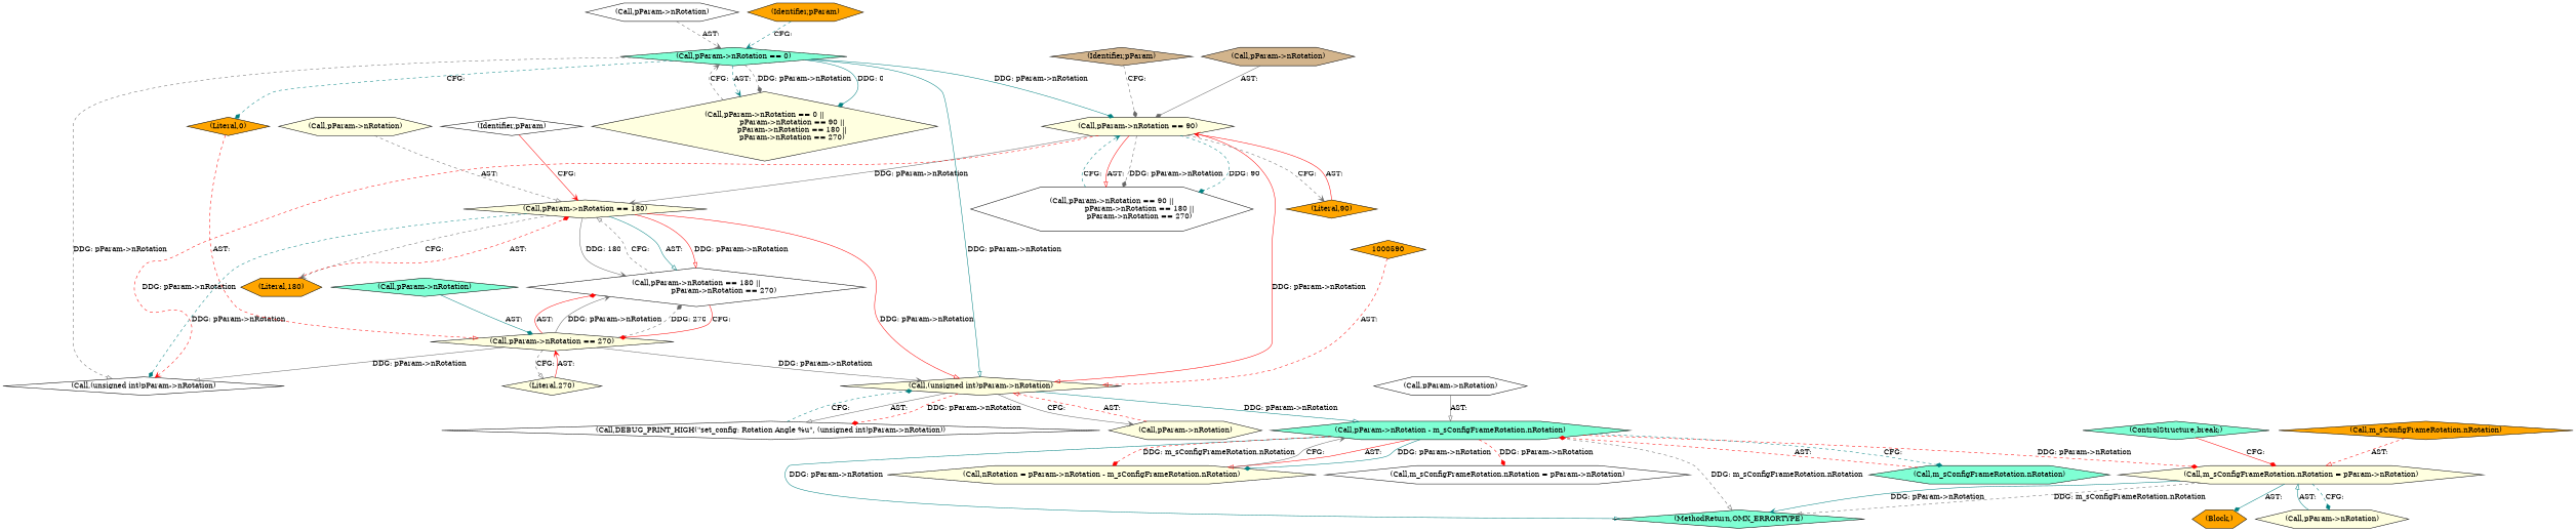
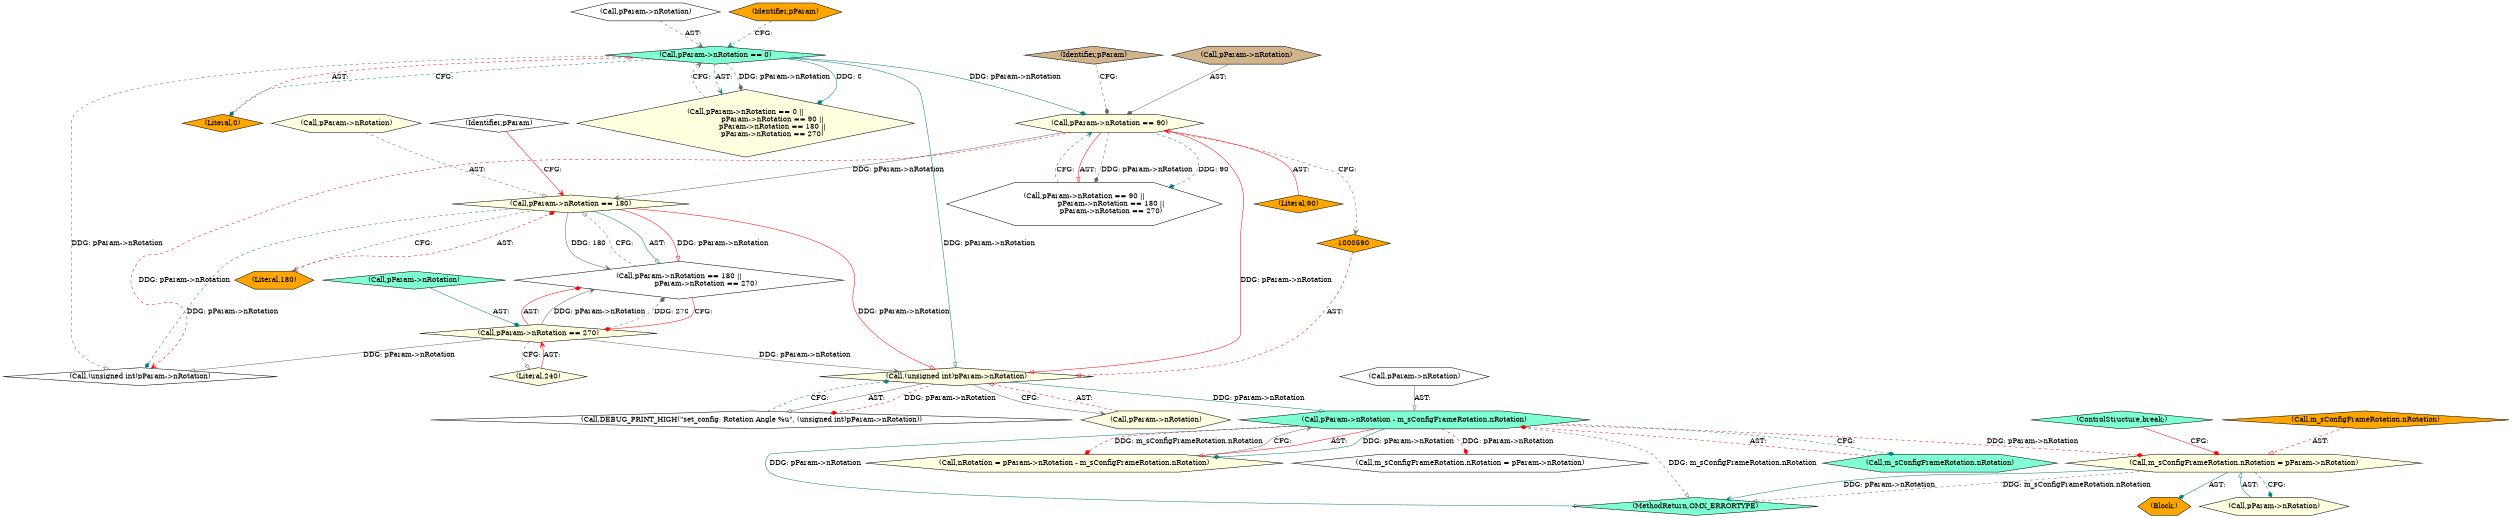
  digraph {
    node [fillcolor=lightyellow shape=diamond style=filled]
    edge [arrowhead=diamond color=gray40 style=dashed]
    n1 [label="(Call,m_sConfigFrameRotation.nRotation = pParam->nRotation)" shape=hexagon]
    n2 [fillcolor=aquamarine label="(MethodReturn,OMX_ERRORTYPE)"]
    n3 [label="(Call,pParam->nRotation)" shape=hexagon]
    n4 [fillcolor=orange label="(Block,)" shape=hexagon]
    n5 [fillcolor=aquamarine label="(Call,pParam->nRotation - m_sConfigFrameRotation.nRotation)" shape=hexagon]
    n6 [fillcolor=aquamarine label="(Call,m_sConfigFrameRotation.nRotation)" shape=hexagon]
    n7 [fillcolor=white label="(Call,m_sConfigFrameRotation.nRotation = pParam->nRotation)" shape=hexagon]
    n8 [label="(Call,nRotation = pParam->nRotation - m_sConfigFrameRotation.nRotation)" shape=hexagon]
    n9 [label="(Call,(unsigned int)pParam->nRotation)"]
    n10 [label="(Call,pParam->nRotation)" shape=hexagon]
    n11 [fillcolor=white label="(Call,DEBUG_PRINT_HIGH(\"set_config: Rotation Angle %u\", (unsigned int)pParam->nRotation))"]
    n12 [label="(Call,pParam->nRotation == 90)" shape=hexagon]
    n13 [label="(Call,pParam->nRotation == 180)"]
    n14 [fillcolor=white label="(Call,pParam->nRotation == 90 ||\n                        pParam->nRotation == 180 ||\n                        pParam->nRotation == 270)" shape=hexagon]
    n15 [fillcolor=orange label="(Literal,90)"]
    n16 [fillcolor=white label="(Call,(unsigned int)pParam->nRotation)"]
    n17 [fillcolor=orange label="(Literal,180)" shape=hexagon]
    n18 [fillcolor=white label="(Call,pParam->nRotation == 180 ||\n                        pParam->nRotation == 270)"]
    n19 [fillcolor=aquamarine label="(Call,pParam->nRotation == 0)"]
    n20 [label="(Call,pParam->nRotation == 0 ||\n                        pParam->nRotation == 90 ||\n                        pParam->nRotation == 180 ||\n                        pParam->nRotation == 270)"]
    n21 [fillcolor=orange label="(Literal,0)"]
    n22 [label="(Call,pParam->nRotation == 270)"]
-   n23 [label="(Literal,270)"]
+   n23 [label="(Literal,240)"]
    n24 [fillcolor=white label="(Call,pParam->nRotation)" shape=hexagon]
    n25 [fillcolor=white label="(Identifier,pParam)"]
    n26 [fillcolor=aquamarine label="(Call,pParam->nRotation)"]
    n27 [fillcolor=aquamarine label="(ControlStructure,break;)"]
    n28 [fillcolor=white label="(Call,pParam->nRotation)" shape=hexagon]
    n29 [fillcolor=tan label="(Call,pParam->nRotation)" shape=hexagon]
    n30 [label="(Call,pParam->nRotation)" shape=hexagon]
    n31 [fillcolor=orange label="(Call,m_sConfigFrameRotation.nRotation)"]
    n32 [fillcolor=orange label="(Identifier,pParam)" shape=hexagon]
    n33 [fillcolor=tan label="(Identifier,pParam)"]
    1000590 [fillcolor=orange]
    n1 -> n2 [arrowhead=onormal label="DDG: m_sConfigFrameRotation.nRotation"]
    n1 -> n2 [arrowhead=vee color=teal label="DDG: pParam->nRotation" style=solid]
    n1 -> n3 [color=teal label="CFG: "]
    n1 -> n4 [color=teal label="AST: " style=solid]
    n3 -> n1 [arrowhead=onormal color=teal label="AST: " style=solid]
    n5 -> n1 [color=red label="DDG: pParam->nRotation"]
    n5 -> n2 [arrowhead=onormal color=teal label="DDG: pParam->nRotation" style=solid]
    n5 -> n2 [arrowhead=onormal label="DDG: m_sConfigFrameRotation.nRotation"]
    n5 -> n6 [color=teal label="CFG: "]
    n5 -> n7 [color=red label="DDG: pParam->nRotation"]
    n5 -> n8 [arrowhead=onormal color=red label="AST: " style=solid]
    n5 -> n8 [color=teal label="DDG: pParam->nRotation" style=solid]
    n5 -> n8 [color=red label="DDG: m_sConfigFrameRotation.nRotation"]
    n6 -> n5 [color=red label="AST: "]
    n8 -> n5 [arrowhead=vee label="CFG: " style=solid]
    n9 -> n5 [arrowhead=onormal color=teal label="DDG: pParam->nRotation" style=solid]
    n9 -> n10 [arrowhead=vee label="CFG: " style=solid]
    n9 -> n11 [arrowhead=onormal label="AST: " style=solid]
    n9 -> n11 [color=red label="DDG: pParam->nRotation"]
    n10 -> n9 [arrowhead=onormal color=red label="AST: "]
    n11 -> n9 [color=teal label="CFG: "]
    n12 -> n9 [arrowhead=onormal color=red label="DDG: pParam->nRotation" style=solid]
    n12 -> n13 [arrowhead=vee label="DDG: pParam->nRotation" style=solid]
    n12 -> n14 [arrowhead=onormal color=red label="AST: " style=solid]
    n12 -> n14 [label="DDG: pParam->nRotation"]
    n12 -> n14 [color=teal label="DDG: 90"]
-   n12 -> n15 [arrowhead=vee label="CFG: "]
+   n12 -> 1000590 [arrowhead=vee label="CFG: "]
    n12 -> n16 [arrowhead=vee color=red label="DDG: pParam->nRotation"]
    n13 -> n9 [arrowhead=onormal color=red label="DDG: pParam->nRotation" style=solid]
    n13 -> n16 [color=teal label="DDG: pParam->nRotation"]
    n13 -> n17 [arrowhead=vee label="CFG: "]
    n13 -> n18 [arrowhead=onormal color=teal label="AST: " style=solid]
    n13 -> n18 [arrowhead=onormal color=red label="DDG: pParam->nRotation" style=solid]
    n13 -> n18 [arrowhead=vee label="DDG: 180" style=solid]
    n14 -> n12 [arrowhead=vee color=teal label="CFG: "]
    n15 -> n12 [arrowhead=vee color=red label="AST: " style=solid]
    n17 -> n13 [color=red label="AST: "]
    n18 -> n13 [arrowhead=onormal label="CFG: "]
    n18 -> n22 [color=red label="CFG: " style=solid]
    n19 -> n9 [arrowhead=onormal color=teal label="DDG: pParam->nRotation" style=solid]
    n19 -> n12 [color=teal label="DDG: pParam->nRotation" style=solid]
    n19 -> n16 [arrowhead=onormal label="DDG: pParam->nRotation"]
    n19 -> n20 [arrowhead=vee color=teal label="AST: "]
    n19 -> n20 [label="DDG: pParam->nRotation"]
    n19 -> n20 [color=teal label="DDG: 0" style=solid]
    n19 -> n21 [color=teal label="CFG: "]
    n20 -> n19 [arrowhead=vee label="CFG: "]
-   n21 -> n22 [arrowhead=onormal color=red label="AST: "]
+   n21 -> n19 [arrowhead=onormal color=red label="AST: "]
    n22 -> n9 [arrowhead=vee label="DDG: pParam->nRotation" style=solid]
    n22 -> n16 [arrowhead=onormal label="DDG: pParam->nRotation" style=solid]
    n22 -> n18 [color=red label="AST: " style=solid]
    n22 -> n18 [arrowhead=vee label="DDG: pParam->nRotation" style=solid]
    n22 -> n18 [label="DDG: 270"]
    n22 -> n23 [arrowhead=onormal label="CFG: "]
    n23 -> n22 [arrowhead=vee color=red label="AST: " style=solid]
    n24 -> n19 [arrowhead=vee label="AST: "]
    n25 -> n13 [arrowhead=vee color=red label="CFG: " style=solid]
    n26 -> n22 [color=teal label="AST: " style=solid]
    n27 -> n1 [color=red label="CFG: " style=solid]
    n28 -> n5 [arrowhead=onormal label="AST: " style=solid]
    n29 -> n12 [label="AST: " style=solid]
    n30 -> n13 [arrowhead=onormal label="AST: "]
    n31 -> n1 [arrowhead=onormal color=red label="AST: "]
    n32 -> n19 [arrowhead=vee color=teal label="CFG: "]
    n33 -> n12 [label="CFG: "]
    1000590 -> n9 [arrowhead=onormal color=red label="AST: "]
  }
